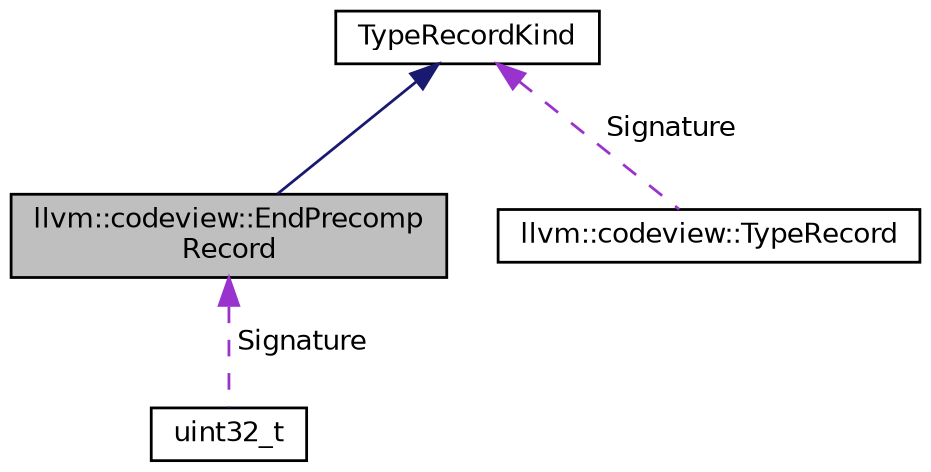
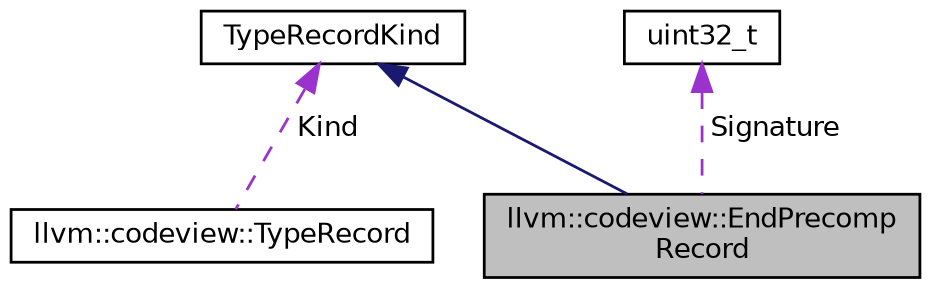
  digraph {
    node [color=black fontname=Helvetica fontsize=10 shape=box]
    edge [color=darkorchid3 dir=back fontname=Helvetica fontsize=10 labelfontname=Helvetica labelfontsize=10 style=dashed]
    n1 [fillcolor=grey75 fontcolor=black height=0.2 label="llvm::codeview::EndPrecomp\lRecord" style=filled width=0.4]
    n2 [height=0.2 label="llvm::codeview::TypeRecord" width=0.4]
    n3 [height=0.2 label=TypeRecordKind width=0.4]
    n4 [height=0.2 label=uint32_t width=0.4]
    n3 -> n1 [color=midnightblue style=solid]
-   n3 -> n2 [label=" Signature"]
-   n1 -> n4 [label=" Signature"]
+   n3 -> n2 [label=" Kind"]
+   n4 -> n1 [label=" Signature"]
  }
